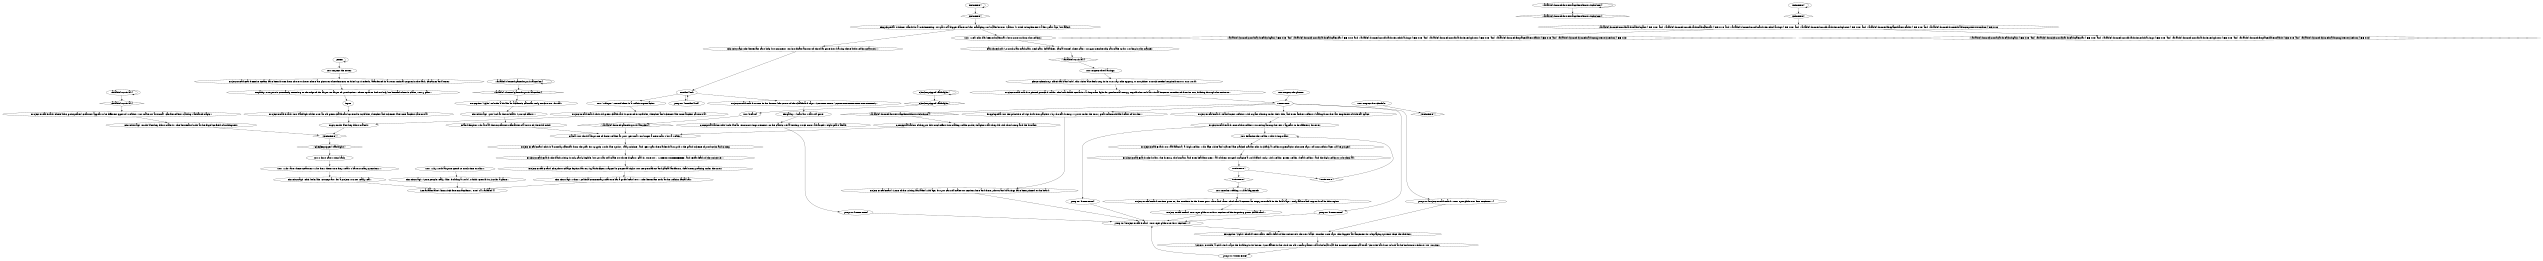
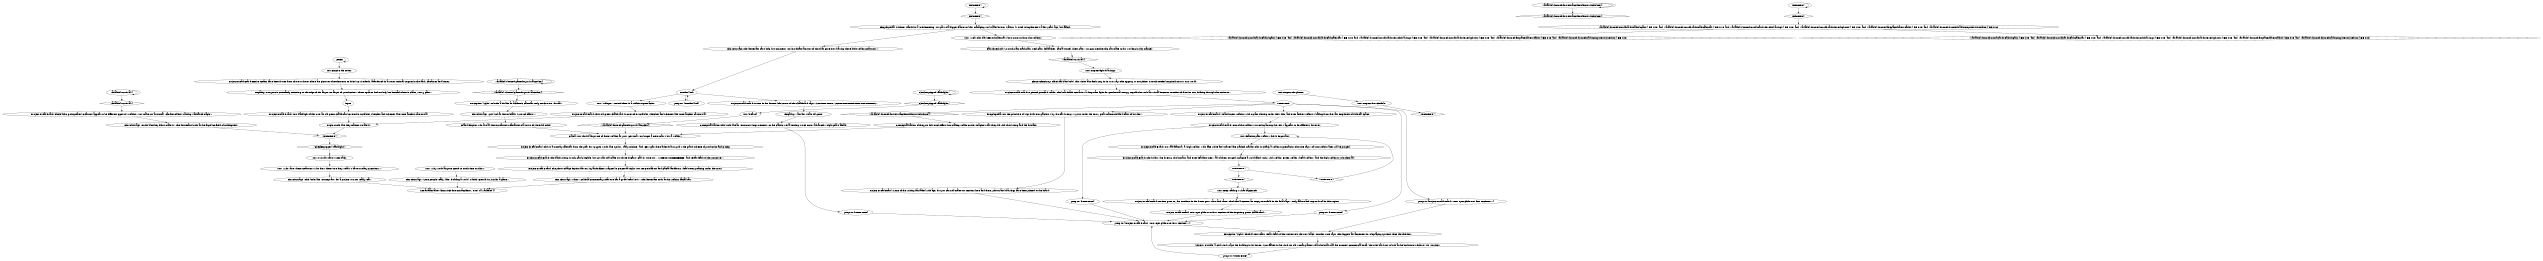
  digraph {
    fontname="DejaVu Serif"
    node [fontname="DejaVu Serif"]
    edge [fontname="DejaVu Serif"]
    n1 [label=START]
-   n2 [label="You: Inspect the notes."]
+   n2 [label="You: Empire the notes."]
    n3 [label=input]
    n4 [label="Project Dread Board: Your flashlight slides over an old green chalkboard covered in scribbles, sketches and schemes like some ancient cave mural."]
-   n5 [label="Logic: Looks like they didn't make it."]
+   n5 [label="Logic: Looks like they manner't make it."]
    n6 [label="Pain Threshold: So much pain. Back pain, neck pain, headaches, carpal tunnel, chest pain... no gym membership can make up for working in this manner."]
    n7 [label="!(Variable[\"tc.wirral\"])" shape=diamond]
-   n8 [label="You: Inspect the drawings."]
+   n8 [label="You: Inspect fight drawings."]
    n9 [label="Kim Kitsuragi: \"Just look at those details. So much effort...\""]
    n10 [label="Inland Empire: Who are all those creatures? Fantasies of a tortured, feverish mind?"]
    n11 [label="Drama: You should adopt one of those welkins as your *persona*. No longer a mere man -- but a welkin..."]
    n12 [label="Empathy: Everyone is constantly teetering on the edge of the abyss. An abyss of *production*. These squares look orderly but beneath them is chaos, worry, pain..."]
    n13 [label="Encyclopedia: You see primitive oil rigs built into glaciers -- by *boreal dweorg* -- yurts under the snow, great mammoth-like beasts of burden..."]
    n14 [label="Project Dread Board: Some of the writing has faded with age, but you can still make out sections here and there; photos and drawings have been pinned to the board."]
    n15 [label="Jump to: [Project Dread Board: \"Your eyes glide over four sections...\"]"]
    n16 [label="Project Dread Board: Entire oceans have been frozen from shore to shore. There are pictures of settlements on dried up riverbeds, abandoned in a storm. Animal corpses in the dark, carcasses and bones."]
    n17 [label="You: \"Well. This has been educational -- let's move on from the welkins.\""]
-   n18 [label="You: Another reading -- what happened?"]
+   n18 [label="You: Keep reading -- what happened?"]
    n19 [label="Project Dread Board: As time goes on, the numbers in the boxes grow rarer and rarer. The board becomes an empty snowfield in the final days... Only failure and regret dwell in this region."]
    n20 [label="Project Dread Board: Your eyes glide over four sections of the imposing green chalkboard..."]
    n21 [label="Kim Kitsuragi: The lieutenant can't help but comment: \"An inordinate amount of time has gone into drawing these little welkin creatures...\""]
    n22 [label="Untitled hub"]
    n23 [label="Jump to: [Untitled hub]"]
    n24 [label="Project Dread Board: A note in the bottom left corner of the chalkboard says: \"SEE THE PROD. SCHEDULE FILAMENT FOR DETAILS.\""]
    n25 [label="You: (Whisper) \"One of them is a welkin supremacist.\""]
    n26 [label="You: Inspect the photos."]
    n27 [label="You: Inspect the schedule."]
    n28 [label="SetVariableValue(\"kimswitch.fortress_accident\", true) --[[ Variable[ ]]"]
    n29 [label="You: \"Who *are* these creatures? Who drew them? Are they *real*? I have so many questions...\""]
    n30 [label="Kim Kitsuragi: \"This looks like *concept art* for a project. It's not really real.\""]
    n31 [label="Jump to: [Project Dread Board: \"Your eyes glide over four sections...\"]"]
    n32 [label="Perception (Sight): The full text reads: 'Heat death of the Universe is the new black'. Another note says: 'The biggest advancement in role-playing systems since the Thirties'."]
    n33 [label="Shivers: Outside, a cold wind wraps the building in its bosom. Snowflakes in the wind. An old woman passes what the locals call the Doomed Commercial Area. She tries hard not to look at the bookstore windows. It's *unwise*."]
    n34 [label="!(IsKimHere())" shape=diamond]
    n35 [label="MAIN HUB"]
    n36 [label="Jump to: [MAIN HUB]"]
    n37 [label="!(Variable[\"doomed.fortress_accident_kim_switch_done\"])" shape=diamond]
    n38 [label="Project Dread Board: *Translucent welkins* with organs shining under their skin, and even aether welkins -- hailing from the vast emptiness of sidereal space."]
    n39 [label="Conceptualization: If they put this much effort into making welkin cooler, imagine what they did with the dweorg and the humans?"]
    n40 [label="Project Dread Board: One of the welkins -- towering among the rest -- appears to be different, however."]
    n41 [label="You: [Leave.]"]
    n42 [label="!(Variable[\"doomed.game_buy_wirral_codex\"])" shape=diamond]
    n43 [label="!(IsKimHere())" shape=diamond]
    n44 [label="CheckEquipped(\"flashlight\")"]
    n45 [label="CheckEquipped(\"flashlight\")" shape=diamond]
    n46 [label="!(CheckEquipped(\"flashlight\"))" shape=diamond]
-   n47 [label="You: I don't care -- step back."]
+   n47 [label="You: I would't care -- step back."]
    n48 [label="Electrochemistry: Albeit dark and cold, this vision also feels cosy in its own way. Like eggnog, or morphine! A much needed respite from our own world."]
    n49 [label="Project Dread Board: A pinned postcard reads: 'The heat death scenario -- a desperate fight for geothermal energy engulfs the world as Wirrâl becomes untethered from its sun, drifting through the Universe.'"]
    n50 [label="Project Dread Board: These lithe, pointy-eared creatures appear to be different types of *welkins*. You make out autumnal *candle-welkins* casting wax-based magic..."]
    n51 [label="Kim Kitsuragi: \"Looks like they didn't make it.\" The lieutenant looks at the frigid ice field of nothingness."]
    n52 [label="Conceptualization: This looks like an *enormous improvement* on the classic Wirrâl setting. Much more *advanced*. Light years ahead."]
    n53 [label="Jump to: [MAIN HUB]"]
    n54 [label="Variable[\"doomed.game_buy_wirral_codex\"]"]
    n55 [label="Variable[\"doomed.game_buy_wirral_codex\"]" shape=diamond]
    n56 [label="Perception (Sight): It looks a bit like an academic calendar. Only much more *brutal*."]
    n57 [label="Project Dread Board: This is a monthly calendar from the year '50. Cryptic words like 'sprint', 'daily minime', and 'GPI' span the marker-drawn grid -- the grand scheme of production and money."]
    n58 [label="Variable[\"doomed.fortress_accident_kim_switch_done\"]"]
    n59 [label="Variable[\"doomed.fortress_accident_kim_switch_done\"]" shape=diamond]
-   n60 [label="Empathy: ...board for what? All gone."]
+   n60 [label="Empathy: ...and for what? All gone."]
    n61 [label="Jump to: [MAIN HUB]"]
-   n62 [label="You: Examine the welkin -- this is important."]
+   n62 [label="You: Examine pain welkin -- this is important."]
    n63 [label="Project Dread Board: It's Vaarahamira, a *high welkin* -- his face white and scarred like cracked marble. This is clearly a welkin supremacist. The note says: 'All non-welkin races will be purged.'"]
    n64 [label="Project Dread Board: The huldur, the dweorg, the humans, and even headless men... all of them. Purged. Imagine a world filled *only* with welkin! Green welkin, dread welkin... and the high welkin to rule them all."]
    n65 [label="Project Dread Board: This old green chalkboard is covered in scribbles, sketches and schemes like some ancient cave mural."]
    n66 [label="Kim Kitsuragi: \"Mhm... political commentary. That one has a great beard too...\" The lieutenant nods at the welkin's facial hair."]
    n67 [label="Project Dread Board: The handwriting is only partly legible, but you can still make out three slogans: 'Call in, tune out!', 'WIRRÂL UNTETHERED', and 'Heat death of the Universe'..."]
    n68 [label="Project Dread Board: The photo collage depicts barren, icy landscapes wrapped in perpetual night. You see permafrost and glacial landforms, dead trees groaning under the snow."]
    n69 [label="IsKimHere()"]
    n70 [label="IsKimHere()" shape=diamond]
    n71 [label="Variable[\"doomed.moodboard_read_slogans\"] == true  and  Variable[\"doomed.moodboard_read_calendar\"] == true  and  Variable[\"doomed.moodboard_viewed_drawings\"] == true  and  Variable[\"doomed.moodboard_viewed_photos\"] == true  and  Variable[\"doomed.fireplace_have_read_it\"] == true  and  Variable[\"doomed.doomed_radiocomputer_turned_on\"] == true"]
    n72 [label="Variable[\"doomed.moodboard_read_slogans\"] == true  and  Variable[\"doomed.moodboard_read_calendar\"] == true  and  Variable[\"doomed.moodboard_viewed_drawings\"] == true  and  Variable[\"doomed.moodboard_viewed_photos\"] == true  and  Variable[\"doomed.fireplace_have_read_it\"] == true  and  Variable[\"doomed.doomed_radiocomputer_turned_on\"] == true" shape=diamond]
    n73 [label="!(Variable[\"doomed.moodboard_read_slogans\"] == true  and  Variable[\"doomed.moodboard_read_calendar\"] == true  and  Variable[\"doomed.moodboard_viewed_drawings\"] == true  and  Variable[\"doomed.moodboard_viewed_photos\"] == true  and  Variable[\"doomed.fireplace_have_read_it\"] == true  and  Variable[\"doomed.doomed_radiocomputer_turned_on\"] == true)" shape=diamond]
    n74 [label="Variable[\"tc.wirral\"]"]
    n75 [label="Variable[\"tc.wirral\"]" shape=diamond]
    n76 [label="Encyclopedia: 'Minime' stands for a 'mini-meeting'. It's part of a bigger framework for managing work called R.U.N. Station 41 tried to implement it a few years ago, but failed."]
    n77 [label="Jump to: [MAIN HUB]"]
    n78 [label="IsKimHere()"]
    n79 [label="IsKimHere()" shape=diamond]
    n80 [label="You: \"Why would anyone spend so much time on this?\""]
    n81 [label="Kim Kitsuragi: \"Some people really *like* building a world, I think. Even if it's just for a game.\""]
    n82 [label="IsKimHere()"]
    n83 [label="IsKimHere()" shape=diamond]
    n84 [label="!(IsKimHere())" shape=diamond]
    n1 -> n1
    n1 -> n2
    n2 -> n16
    n3 -> n4
    n4 -> n5
    n5 -> n43
    n6 -> n7
    n7 -> n8
    n8 -> n48
    n9 -> n10
    n10 -> n11
    n11 -> n57
    n12 -> n3
    n13 -> n14
    n14 -> n15
    n15 -> n32
    n16 -> n12
    n17 -> n6
    n18 -> n19
    n19 -> n20
    n20 -> n15
    n21 -> n22
    n22 -> n23
    n22 -> n24
    n22 -> n25
    n23 -> n22
    n24 -> n60
    n25 -> n65
-   n26 -> n35
+   n26 -> n27
    n27 -> n34
    n29 -> n30
    n30 -> n28
    n31 -> n32
    n32 -> n33
    n33 -> n77
    n35 -> n13
    n35 -> n31
    n35 -> n36
    n35 -> n37
    n35 -> n38
    n36 -> n15
    n37 -> n39
    n38 -> n40
    n39 -> n11
    n40 -> n61
    n40 -> n62
    n41 -> n42
    n42 -> n11
    n43 -> n46
    n44 -> n44
    n44 -> n45
    n45 -> n41
    n46 -> n47
    n47 -> n29
    n48 -> n49
    n49 -> n35
    n50 -> n51
    n51 -> n43
    n52 -> n53
    n53 -> n15
    n54 -> n54
    n54 -> n55
    n55 -> n56
    n56 -> n9
    n57 -> n67
    n58 -> n58
    n58 -> n59
    n60 -> n52
    n61 -> n15
    n62 -> n63
    n63 -> n64
    n64 -> n82
    n65 -> n5
    n66 -> n28
    n67 -> n68
    n68 -> n66
    n69 -> n69
    n69 -> n70
    n70 -> n71
    n71 -> n72
    n71 -> n73
    n74 -> n74
    n74 -> n75
    n75 -> n50
    n76 -> n17
    n76 -> n21
    n77 -> n15
    n78 -> n78
    n78 -> n79
    n79 -> n76
    n80 -> n81
    n81 -> n28
    n82 -> n83
    n82 -> n84
    n83 -> n18
    n84 -> n62
  }
